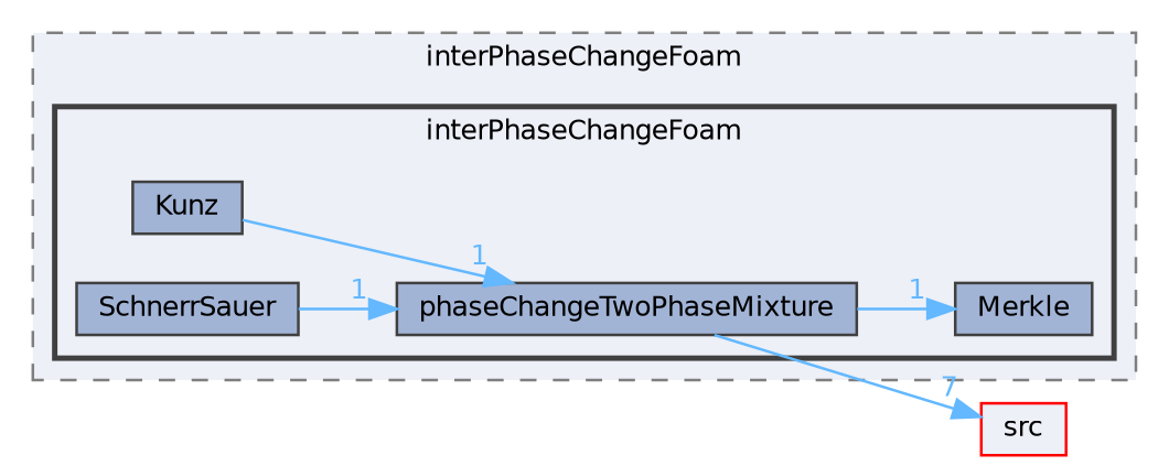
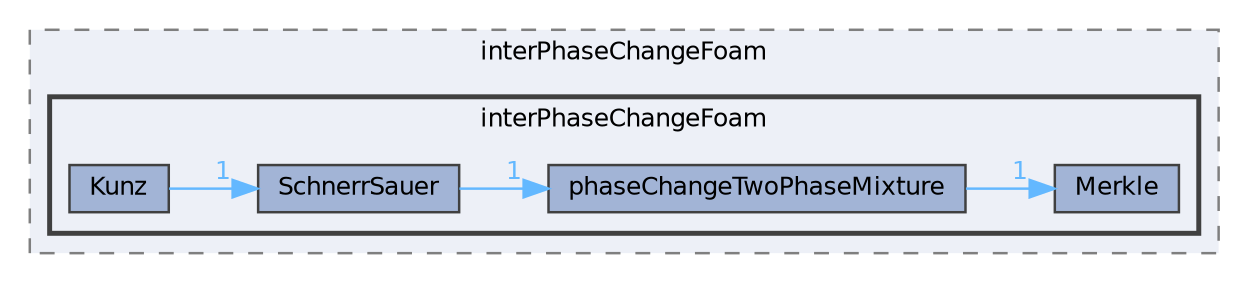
  digraph {
    compound=true
    rankdir=LR
    node [color=grey25 fillcolor="#a2b4d6" fontname=Helvetica fontsize=10 shape=box style=filled]
    edge [color=steelblue1 fontcolor=steelblue1 fontname=Helvetica fontsize=10 headlabel=1 labeldistance=1.5 labelfontname=Helvetica labelfontsize=10]
    n1 [height=0.2 label=Kunz width=0.4]
    n2 [height=0.2 label=Merkle width=0.4]
    n3 [height=0.2 label=phaseChangeTwoPhaseMixture width=0.4]
    n4 [height=0.2 label=SchnerrSauer width=0.4]
-   n5 [color=red fillcolor="#edf0f7" height=0.2 label=src width=0.4]
    subgraph cluster_1 {
      bgcolor="#edf0f7"
      fontname=Helvetica
      fontsize=10
      label=interPhaseChangeFoam
      pencolor=grey50
      style="filled,dashed"
      subgraph cluster_2 {
        bgcolor="#edf0f7"
        fontname=Helvetica
        fontsize=10
        label=interPhaseChangeFoam
        pencolor=grey25
        style="filled,bold"
        n1
        n2
        n3
        n4
      }
    }
-   n1 -> n3
+   n1 -> n4
    n3 -> n2
-   n3 -> n5 [headlabel=7]
    n4 -> n3
  }
